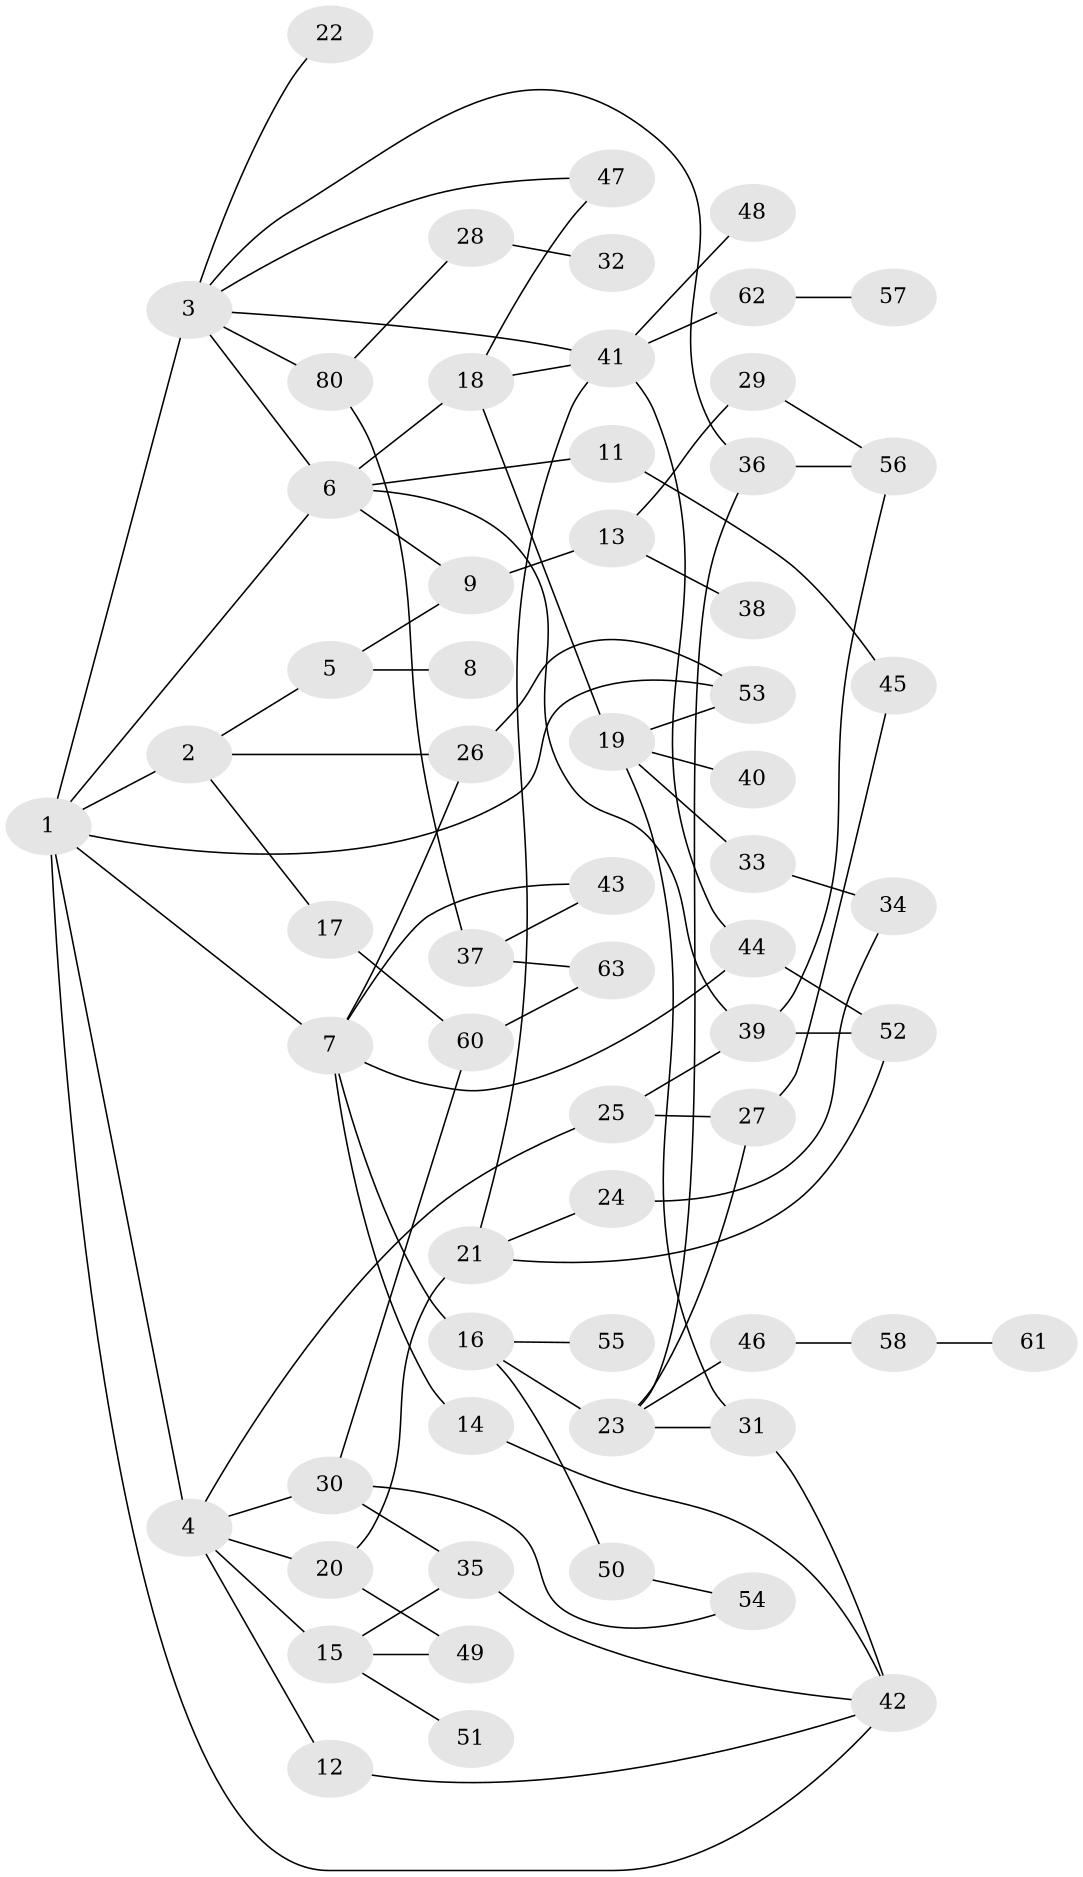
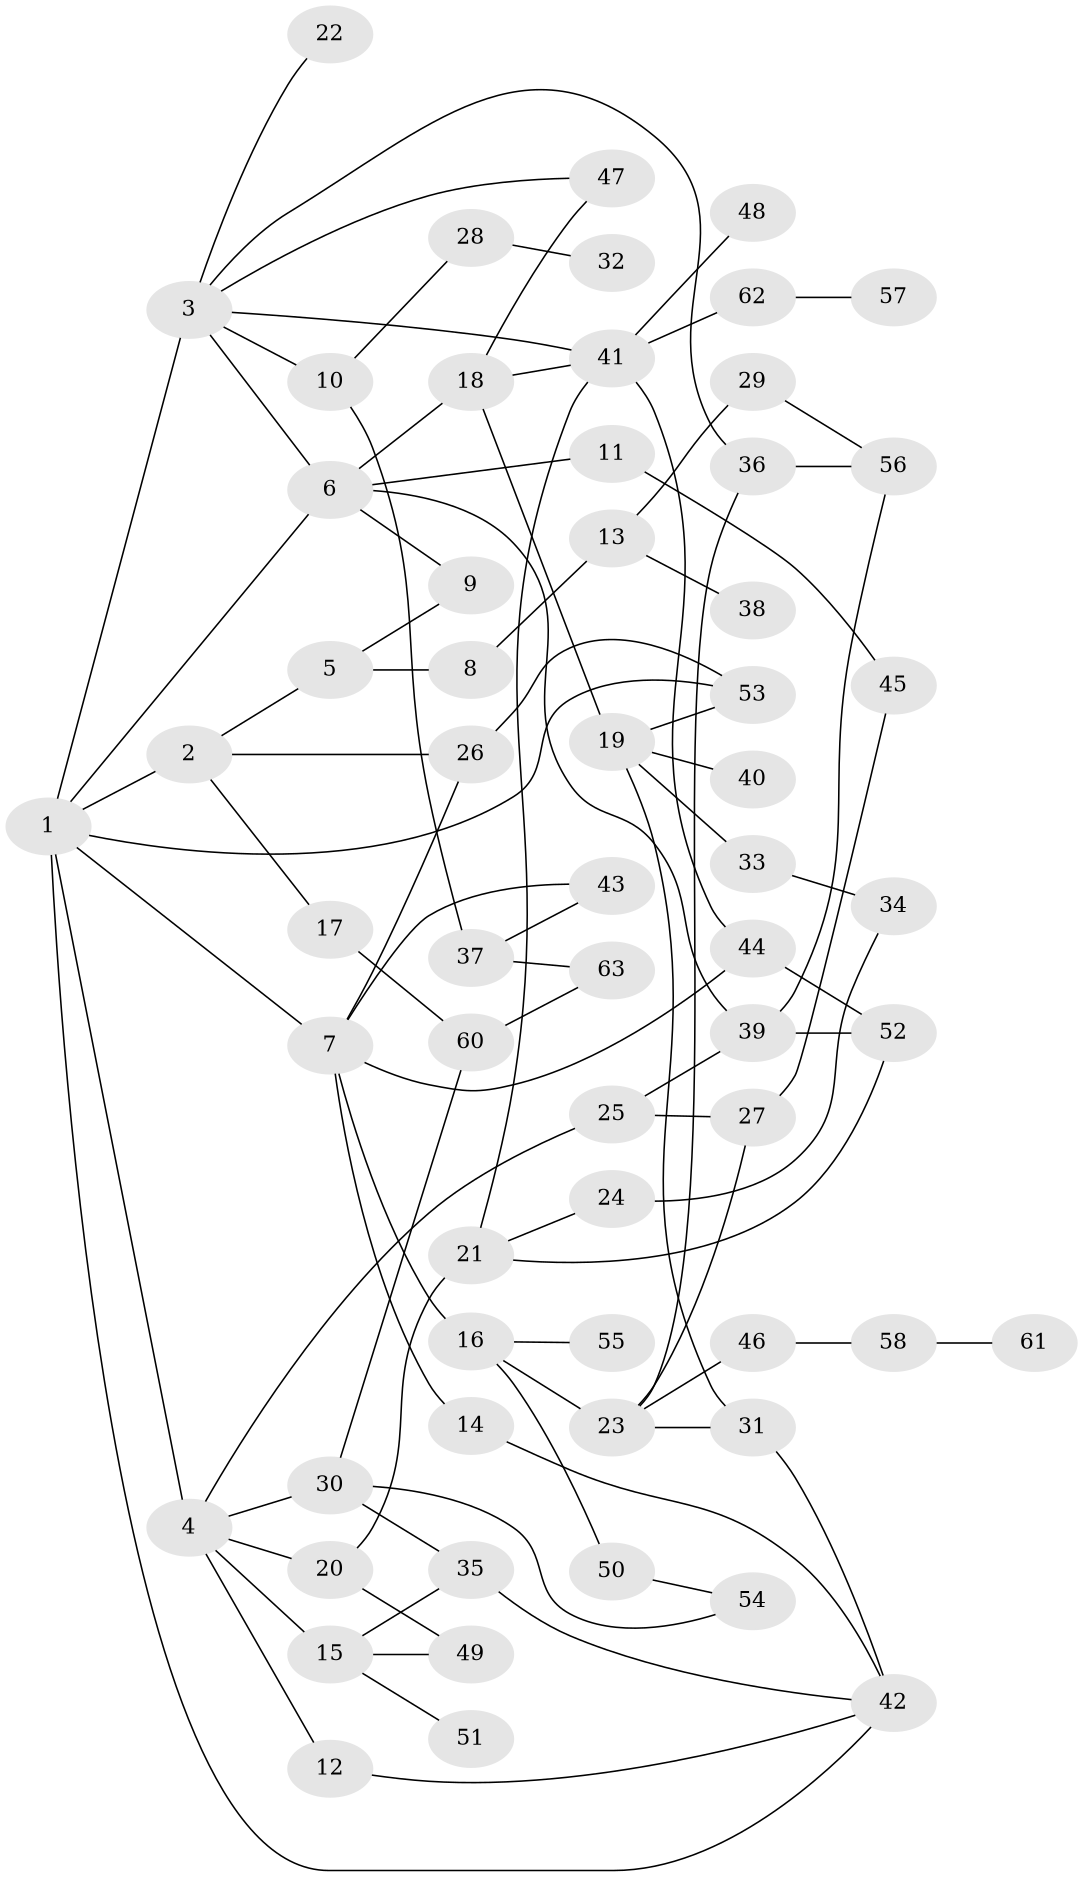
  graph {
    rankdir=LR
    node [color=gray90 style=filled]
    1
    2
    3
    4
    6
    7
    42
    53
    5
    17
    26
-   10 [label=80]
+   10
    22
    36
    41
    47
    12
    15
    20
    25
    30
    9
    11
    18
    39
    14
    16
    43
    44
    8
    60
    28
    37
    56
    48
    62
    35
    49
    51
    21
    27
    54
    13
    45
    19
    52
    23
    50
    55
    29
    38
    32
    63
    31
    46
    33
    40
    34
    24
    58
    57
    61
    1 -- 2
    1 -- 3
    1 -- 4
    1 -- 6
    1 -- 7
    1 -- 42
    1 -- 53
    2 -- 5
    2 -- 17
    2 -- 26
    3 -- 6
    3 -- 10
    3 -- 22
    3 -- 36
    3 -- 41
    3 -- 47
    4 -- 12
    4 -- 15
    4 -- 20
    4 -- 25
    4 -- 30
    6 -- 9
    6 -- 11
    6 -- 18
    6 -- 39
    7 -- 26
    7 -- 14
    7 -- 16
    7 -- 43
    7 -- 44
    5 -- 9
    5 -- 8
    17 -- 60
    26 -- 53
    10 -- 28
    10 -- 37
    36 -- 56
    41 -- 44
    41 -- 48
    41 -- 62
    12 -- 42
    15 -- 35
    15 -- 49
    15 -- 51
    20 -- 49
    20 -- 21
    25 -- 39
    25 -- 27
    30 -- 60
    30 -- 35
    30 -- 54
    11 -- 45
    18 -- 41
    18 -- 47
    18 -- 19
    39 -- 56
    39 -- 52
    14 -- 42
    16 -- 23
    16 -- 50
    16 -- 55
    44 -- 52
-   9 -- 13
+   8 -- 13
    60 -- 63
    28 -- 32
    37 -- 43
    37 -- 63
    62 -- 57
    35 -- 42
    21 -- 41
    21 -- 52
    21 -- 24
    27 -- 45
    13 -- 29
    13 -- 38
    19 -- 53
    19 -- 31
    19 -- 33
    19 -- 40
    23 -- 36
    23 -- 27
    23 -- 31
    23 -- 46
    50 -- 54
    29 -- 56
    31 -- 42
    46 -- 58
    33 -- 34
    24 -- 34
    58 -- 61
  }
